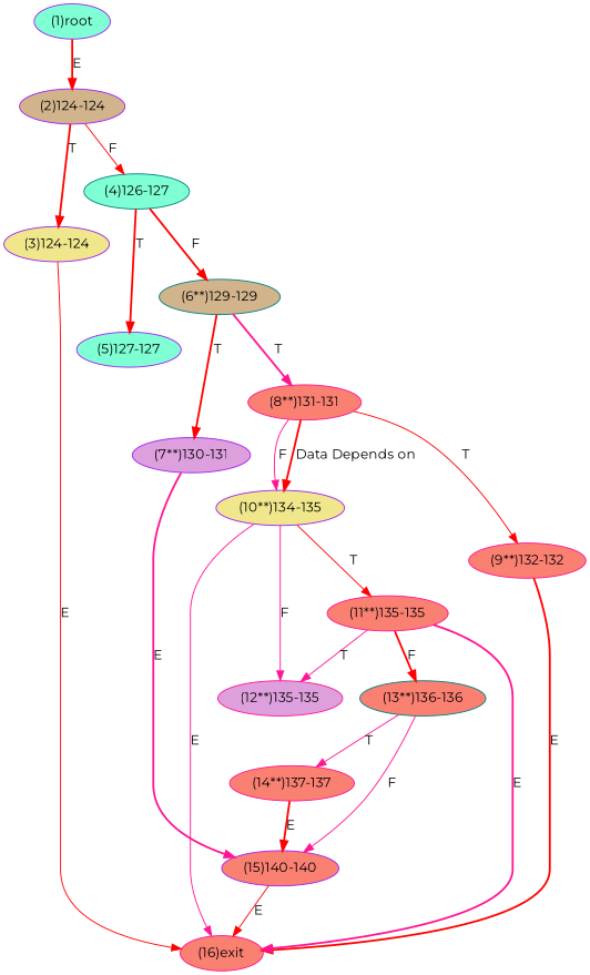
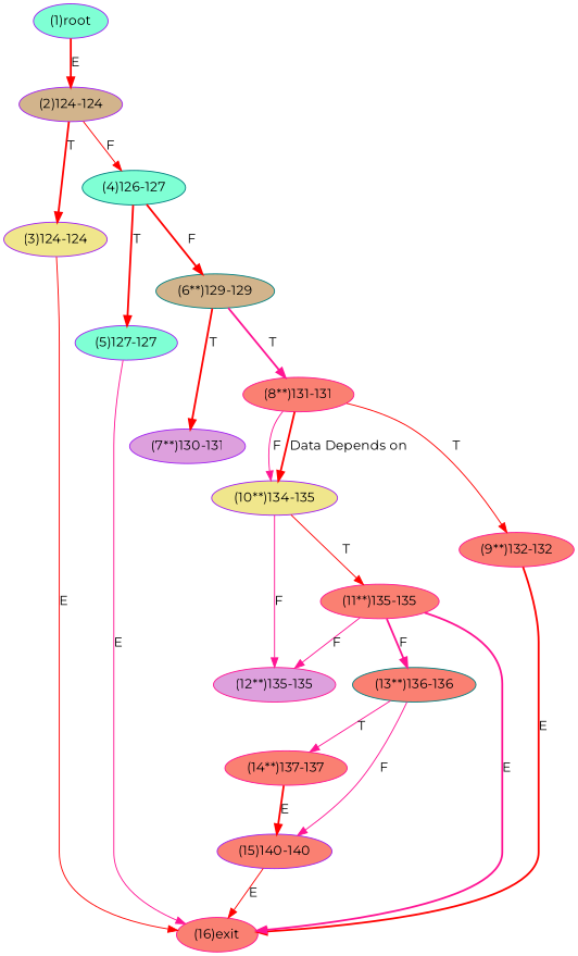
  digraph {
    fontname=Montserrat
    node [color=purple fillcolor=salmon fontname=Montserrat style=filled]
    edge [color=red fontname=Montserrat style=bold]
    n1 [fillcolor=aquamarine label="(1)root"]
    n2 [fillcolor=tan label="(2)124-124"]
    n3 [fillcolor=khaki label="(3)124-124"]
    n4 [color=teal fillcolor=aquamarine label="(4)126-127"]
    n5 [color=deeppink label="(16)exit"]
    n6 [fillcolor=aquamarine label="(5)127-127"]
    n7 [color=teal fillcolor=tan label="(6**)129-129"]
    n8 [fillcolor=plum label="(7**)130-131"]
    n9 [color=deeppink label="(8**)131-131"]
    n10 [label="(15)140-140"]
    n11 [color=deeppink label="(9**)132-132"]
    n12 [fillcolor=khaki label="(10**)134-135"]
    n13 [color=deeppink label="(11**)135-135"]
    n14 [color=deeppink fillcolor=plum label="(12**)135-135"]
    n15 [color=teal label="(13**)136-136"]
    n16 [color=deeppink label="(14**)137-137"]
    n1 -> n2 [label=E]
    n2 -> n3 [label=T]
    n2 -> n4 [label=F style=solid]
    n3 -> n5 [label=E style=solid]
    n4 -> n6 [label=T]
    n4 -> n7 [label=F]
-   n12 -> n5 [color=deeppink label=E style=solid]
+   n6 -> n5 [color=deeppink label=E style=solid]
    n7 -> n8 [label=T]
    n7 -> n9 [color=deeppink label=T]
-   n8 -> n10 [color=deeppink label=E]
    n9 -> n11 [label=T style=solid]
    n9 -> n12 [color=deeppink label=F style=solid]
    n9 -> n12 [label="Data Depends on"]
    n10 -> n5 [label=E style=solid]
    n11 -> n5 [label=E]
    n12 -> n13 [label=T style=solid]
    n12 -> n14 [color=deeppink label=F style=solid]
    n13 -> n5 [color=deeppink label=E]
-   n13 -> n14 [color=deeppink label=T style=solid]
-   n13 -> n15 [label=F]
+   n13 -> n14 [color=deeppink label=F style=solid]
+   n13 -> n15 [color=deeppink label=F]
    n15 -> n10 [color=deeppink label=F style=solid]
    n15 -> n16 [color=deeppink label=T style=solid]
    n16 -> n10 [label=E]
  }
